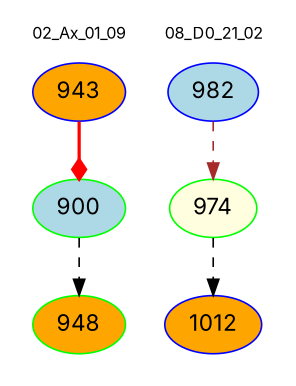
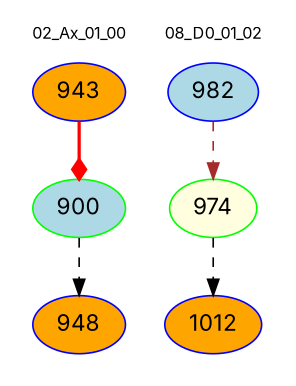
  digraph {
    fontname=Inter
    node [color=blue fillcolor=orange fontname=Inter style=filled]
    edge [arrowhead=normal color=black fontname=Inter style=dashed]
    n1 [label=943]
    n2 [color=green fillcolor=lightblue label=900]
-   n3 [color=green label=948]
+   n3 [label=948]
    n4 [fillcolor=lightblue label=982]
    n5 [color=green fillcolor=lightyellow label=974]
    n6 [label=1012]
    subgraph cluster_1 {
      color=white
      fontsize=10
-     label="02_Ax_01_09"
+     label="02_Ax_01_00"
      n1
      n2
      n3
    }
    subgraph cluster_2 {
      color=white
      fontsize=10
-     label="08_D0_21_02"
+     label="08_D0_01_02"
      n4
      n5
      n6
    }
    n1 -> n2 [arrowhead=diamond color=red style=bold]
    n2 -> n3
    n4 -> n5 [color=brown]
    n5 -> n6
  }
